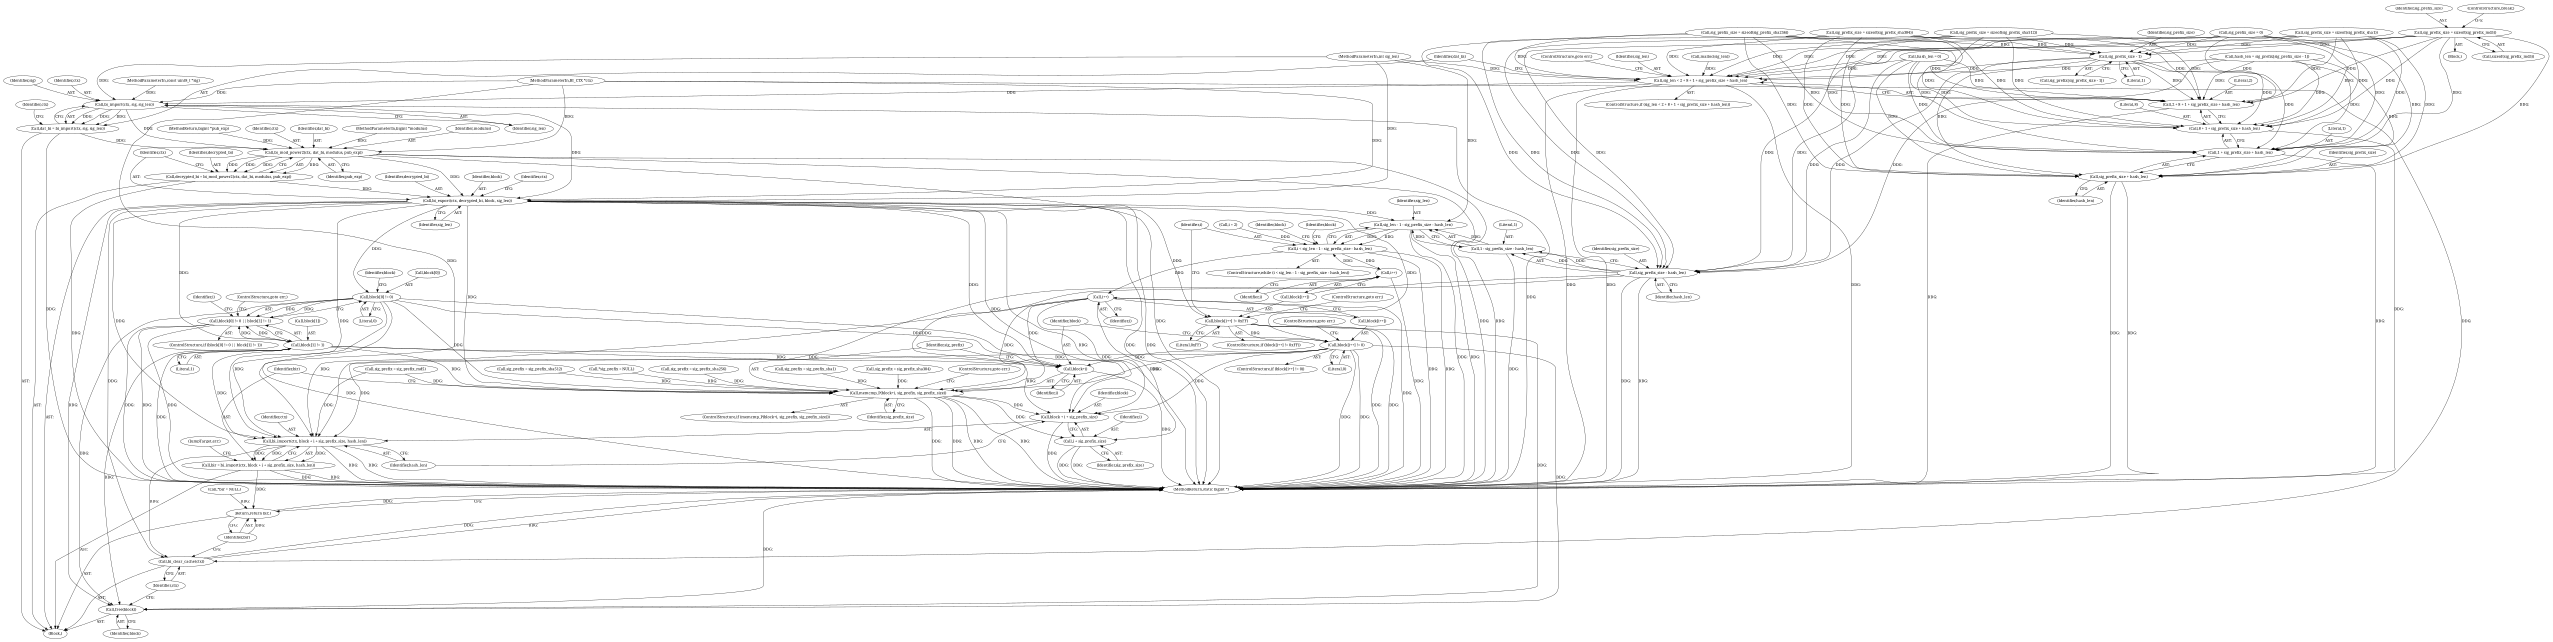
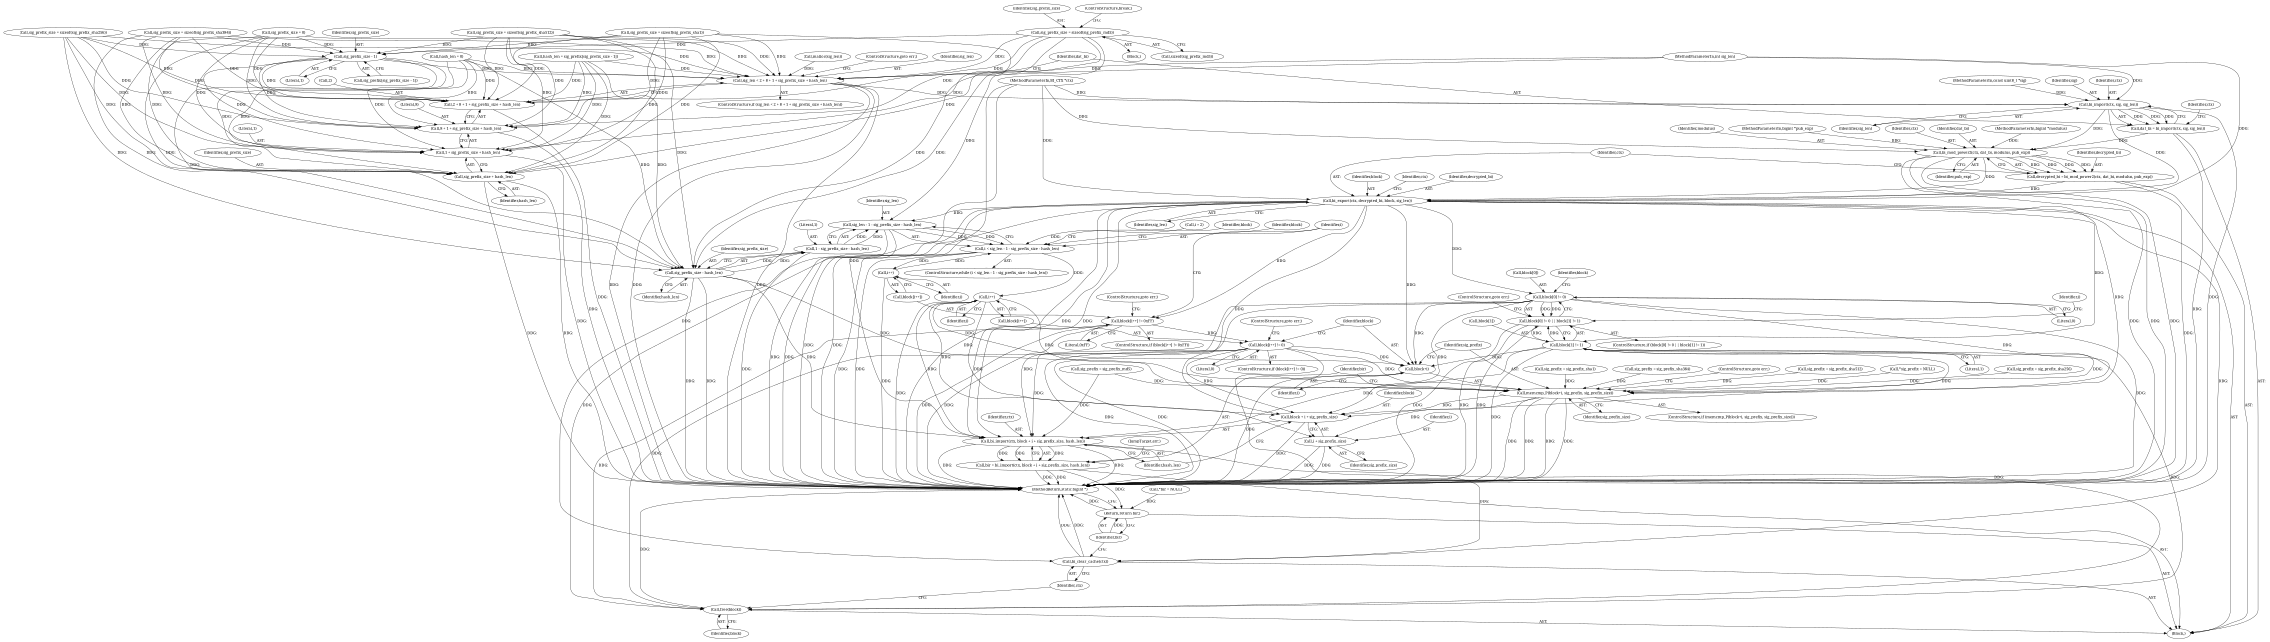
  digraph {
    fontname="Noto Serif"
    node [fontname="Noto Serif"]
    edge [fontname="Noto Serif"]
    n1 [label="(Call,sig_prefix_size = sizeof(sig_prefix_md5))"]
    n2 [label="(Call,sig_prefix_size - 1)"]
    n3 [label="(Call,sig_len < 2 + 8 + 1 + sig_prefix_size + hash_len)"]
    n4 [label="(Call,2 + 8 + 1 + sig_prefix_size + hash_len)"]
    n5 [label="(Call,8 + 1 + sig_prefix_size + hash_len)"]
    n6 [label="(Call,1 + sig_prefix_size + hash_len)"]
    n7 [label="(Call,sig_prefix_size + hash_len)"]
    n8 [label="(Call,sig_prefix_size - hash_len)"]
    n9 [label="(Block,)"]
    n10 [label="(Call,sizeof(sig_prefix_md5))"]
    n11 [label="(Call,sig_prefix[sig_prefix_size - 1])"]
    n12 [label="(Literal,1)"]
    n13 [label="(Call,bi_import(ctx, sig, sig_len))"]
    n14 [label="(MethodReturn,static bigint *)"]
    n15 [label="(ControlStructure,if (sig_len < 2 + 8 + 1 + sig_prefix_size + hash_len))"]
    n16 [label="(Identifier,hash_len)"]
    n17 [label="(Call,memcmp_P(block+i, sig_prefix, sig_prefix_size))"]
    n18 [label="(Call,bi_import(ctx, block + i + sig_prefix_size, hash_len))"]
    n19 [label="(Call,1 - sig_prefix_size - hash_len)"]
    n20 [label="(Identifier,hash_len)"]
    n21 [label="(Call,dat_bi = bi_import(ctx, sig, sig_len))"]
    n22 [label="(Call,bi_mod_power2(ctx, dat_bi, modulus, pub_exp))"]
    n23 [label="(Call,bi_export(ctx, decrypted_bi, block, sig_len))"]
    n24 [label="(Identifier,sig_len)"]
    n25 [label="(Return,return bir;)"]
    n26 [label="(Block,)"]
    n27 [label="(Call,decrypted_bi = bi_mod_power2(ctx, dat_bi, modulus, pub_exp))"]
    n28 [label="(Identifier,pub_exp)"]
    n29 [label="(Call,block[0] != 0)"]
    n30 [label="(Call,bi_clear_cache(ctx))"]
    n31 [label="(Call,block + i + sig_prefix_size)"]
    n32 [label="(Call,block+i)"]
    n33 [label="(Call,free(block))"]
    n34 [label="(Call,block[1] != 1)"]
    n35 [label="(Call,sig_len - 1 - sig_prefix_size - hash_len)"]
    n36 [label="(Call,block[i++] != 0xFF)"]
    n37 [label="(Call,block[i++] != 0)"]
    n38 [label="(Identifier,sig_len)"]
    n39 [label="(Call,block[0] != 0 || block[1] != 1)"]
    n40 [label="(Literal,0)"]
    n41 [label="(Call,i + sig_prefix_size)"]
    n42 [label="(Identifier,sig_prefix_size)"]
    n43 [label="(ControlStructure,if (memcmp_P(block+i, sig_prefix, sig_prefix_size)))"]
    n44 [label="(Call,bir = bi_import(ctx, block + i + sig_prefix_size, hash_len))"]
    n45 [label="(Identifier,hash_len)"]
    n46 [label="(Identifier,ctx)"]
    n47 [label="(Identifier,i)"]
    n48 [label="(Identifier,block)"]
    n49 [label="(Literal,1)"]
    n50 [label="(Call,i < sig_len - 1 - sig_prefix_size - hash_len)"]
    n51 [label="(Literal,0xFF)"]
    n52 [label="(ControlStructure,if (block[i++] != 0xFF))"]
    n53 [label="(Literal,0)"]
    n54 [label="(ControlStructure,if (block[i++] != 0))"]
    n55 [label="(ControlStructure,if (block[0] != 0 || block[1] != 1))"]
    n56 [label="(Identifier,sig_prefix_size)"]
    n57 [label="(Identifier,bir)"]
    n58 [label="(Call,i++)"]
    n59 [label="(Call,i++)"]
    n60 [label="(ControlStructure,while (i < sig_len - 1 - sig_prefix_size - hash_len))"]
    n61 [label="(Call,block[i++])"]
    n62 [label="(Identifier,i)"]
    n63 [label="(Identifier,i)"]
    n64 [label="(Call,block[i++])"]
    n65 [label="(Identifier,bir)"]
    n66 [label="(Call,i = 2)"]
    n67 [label="(Identifier,dat_bi)"]
    n68 [label="(Call,sig_prefix_size = sizeof(sig_prefix_sha384))"]
    n69 [label="(Call,sig_prefix = sig_prefix_md5)"]
    n70 [label="(Identifier,decrypted_bi)"]
    n71 [label="(Identifier,sig_prefix_size)"]
    n72 [label="(ControlStructure,goto err;)"]
    n73 [label="(Identifier,block)"]
    n74 [label="(ControlStructure,goto err;)"]
    n75 [label="(Call,malloc(sig_len))"]
    n76 [label="(Literal,1)"]
    n77 [label="(Call,sig_prefix_size = 0)"]
    n78 [label="(Identifier,sig_prefix_size)"]
    n79 [label="(Call,sig_prefix = sig_prefix_sha1)"]
    n80 [label="(Identifier,i)"]
    n81 [label="(Identifier,ctx)"]
    n82 [label="(Call,sig_prefix = sig_prefix_sha384)"]
    n83 [label="(Identifier,ctx)"]
-   n84 [label="(Literal,2)"]
+   n84 [label="(Call,2)"]
    n85 [label="(Call,*bir = NULL)"]
    n86 [label="(Identifier,sig_len)"]
    n87 [label="(Call,sig_prefix_size = sizeof(sig_prefix_sha256))"]
    n88 [label="(ControlStructure,goto err;)"]
    n89 [label="(Identifier,ctx)"]
    n90 [label="(Identifier,block)"]
    n91 [label="(JumpTarget,err:)"]
    n92 [label="(Call,block[0])"]
    n93 [label="(Call,hash_len = sig_prefix[sig_prefix_size - 1])"]
    n94 [label="(Identifier,i)"]
    n95 [label="(Identifier,block)"]
    n96 [label="(Call,sig_prefix_size = sizeof(sig_prefix_sha512))"]
    n97 [label="(Identifier,ctx)"]
    n98 [label="(Identifier,sig_len)"]
    n99 [label="(Call,sig_prefix_size = sizeof(sig_prefix_sha1))"]
    n100 [label="(MethodParameterIn,BI_CTX *ctx)"]
    n101 [label="(Identifier,dat_bi)"]
    n102 [label="(Literal,1)"]
    n103 [label="(MethodParameterIn,bigint *modulus)"]
    n104 [label="(MethodParameterIn,int sig_len)"]
    n105 [label="(Call,hash_len = 0)"]
    n106 [label="(Identifier,block)"]
    n107 [label="(ControlStructure,goto err;)"]
    n108 [label="(Identifier,sig_prefix_size)"]
    n109 [label="(Call,sig_prefix = sig_prefix_sha512)"]
    n110 [label="(Identifier,ctx)"]
    n111 [label="(Identifier,block)"]
    n112 [label="(Call,*sig_prefix = NULL)"]
    n113 [label="(Identifier,modulus)"]
    n114 [label="(Identifier,i)"]
    n115 [label="(ControlStructure,goto err;)"]
    n116 [label="(Identifier,sig_prefix_size)"]
    n117 [label="(Identifier,decrypted_bi)"]
    n118 [label="(ControlStructure,break;)"]
    n119 [label="(Identifier,block)"]
    n120 [label="(MethodParameterIn,const uint8_t *sig)"]
    n121 [label="(Identifier,sig)"]
    n122 [label="(Identifier,ctx)"]
    n123 [label="(Literal,8)"]
    n124 [label="(Identifier,sig_prefix)"]
    n125 [label="(Call,block[1])"]
    n126 [label="(Call,sig_prefix = sig_prefix_sha256)"]
-   n127 [label="(MethodReturn,bigint *pub_exp)"]
+   n127 [label="(MethodParameterIn,bigint *pub_exp)"]
    n1 -> n2 [label="DDG: "]
    n1 -> n3 [label="DDG: "]
    n1 -> n4 [label="DDG: "]
    n1 -> n5 [label="DDG: "]
    n1 -> n6 [label="DDG: "]
    n1 -> n7 [label="DDG: "]
    n1 -> n8 [label="DDG: "]
    n1 -> n9 [label="AST: "]
    n1 -> n10 [label="CFG: "]
    n2 -> n3 [label="DDG: "]
    n2 -> n4 [label="DDG: "]
    n2 -> n5 [label="DDG: "]
    n2 -> n6 [label="DDG: "]
    n2 -> n7 [label="DDG: "]
    n2 -> n8 [label="DDG: "]
    n2 -> n11 [label="AST: "]
    n2 -> n12 [label="CFG: "]
    n3 -> n4 [label="CFG: "]
    n3 -> n13 [label="DDG: "]
    n3 -> n14 [label="DDG: "]
    n3 -> n14 [label="DDG: "]
    n3 -> n14 [label="DDG: "]
    n3 -> n15 [label="AST: "]
    n4 -> n3 [label="AST: "]
    n4 -> n5 [label="CFG: "]
    n4 -> n14 [label="DDG: "]
    n5 -> n4 [label="AST: "]
    n5 -> n6 [label="CFG: "]
    n5 -> n14 [label="DDG: "]
    n6 -> n5 [label="AST: "]
    n6 -> n7 [label="CFG: "]
    n6 -> n14 [label="DDG: "]
    n7 -> n6 [label="AST: "]
    n7 -> n14 [label="DDG: "]
    n7 -> n14 [label="DDG: "]
    n7 -> n16 [label="CFG: "]
    n8 -> n14 [label="DDG: "]
    n8 -> n14 [label="DDG: "]
    n8 -> n17 [label="DDG: "]
    n8 -> n18 [label="DDG: "]
    n8 -> n19 [label="AST: "]
    n8 -> n19 [label="DDG: "]
    n8 -> n19 [label="DDG: "]
    n8 -> n20 [label="CFG: "]
    n10 -> n1 [label="AST: "]
    n11 -> n2 [label="CFG: "]
    n12 -> n2 [label="AST: "]
    n13 -> n14 [label="DDG: "]
    n13 -> n21 [label="AST: "]
    n13 -> n21 [label="DDG: "]
    n13 -> n21 [label="DDG: "]
    n13 -> n21 [label="DDG: "]
    n13 -> n22 [label="DDG: "]
    n13 -> n23 [label="DDG: "]
    n13 -> n24 [label="CFG: "]
    n14 -> n25 [label="CFG: "]
    n16 -> n7 [label="AST: "]
    n17 -> n14 [label="DDG: "]
    n17 -> n14 [label="DDG: "]
    n17 -> n14 [label="DDG: "]
    n17 -> n14 [label="DDG: "]
    n17 -> n31 [label="DDG: "]
    n17 -> n41 [label="DDG: "]
    n17 -> n42 [label="CFG: "]
    n17 -> n43 [label="AST: "]
    n18 -> n14 [label="DDG: "]
    n18 -> n14 [label="DDG: "]
    n18 -> n30 [label="DDG: "]
    n18 -> n44 [label="AST: "]
    n18 -> n44 [label="DDG: "]
    n18 -> n44 [label="DDG: "]
    n18 -> n44 [label="DDG: "]
    n18 -> n45 [label="CFG: "]
    n19 -> n8 [label="CFG: "]
    n19 -> n14 [label="DDG: "]
    n19 -> n35 [label="AST: "]
    n19 -> n35 [label="DDG: "]
    n19 -> n35 [label="DDG: "]
    n20 -> n8 [label="AST: "]
    n21 -> n13 [label="CFG: "]
    n21 -> n14 [label="DDG: "]
    n21 -> n22 [label="DDG: "]
    n21 -> n26 [label="AST: "]
    n22 -> n14 [label="DDG: "]
    n22 -> n14 [label="DDG: "]
    n22 -> n14 [label="DDG: "]
    n22 -> n23 [label="DDG: "]
    n22 -> n27 [label="AST: "]
    n22 -> n27 [label="DDG: "]
    n22 -> n27 [label="DDG: "]
    n22 -> n27 [label="DDG: "]
    n22 -> n27 [label="DDG: "]
    n22 -> n28 [label="CFG: "]
    n23 -> n14 [label="DDG: "]
    n23 -> n14 [label="DDG: "]
    n23 -> n14 [label="DDG: "]
    n23 -> n17 [label="DDG: "]
    n23 -> n18 [label="DDG: "]
    n23 -> n18 [label="DDG: "]
    n23 -> n26 [label="AST: "]
    n23 -> n29 [label="DDG: "]
    n23 -> n30 [label="DDG: "]
    n23 -> n31 [label="DDG: "]
    n23 -> n32 [label="DDG: "]
    n23 -> n33 [label="DDG: "]
    n23 -> n34 [label="DDG: "]
    n23 -> n35 [label="DDG: "]
    n23 -> n36 [label="DDG: "]
-   n23 -> n37 [label="DDG: "]
    n23 -> n38 [label="CFG: "]
    n24 -> n13 [label="AST: "]
    n25 -> n14 [label="DDG: "]
    n25 -> n26 [label="AST: "]
    n25 -> n57 [label="CFG: "]
    n27 -> n14 [label="DDG: "]
    n27 -> n22 [label="CFG: "]
    n27 -> n23 [label="DDG: "]
    n27 -> n26 [label="AST: "]
    n28 -> n22 [label="AST: "]
    n29 -> n14 [label="DDG: "]
    n29 -> n17 [label="DDG: "]
    n29 -> n18 [label="DDG: "]
    n29 -> n31 [label="DDG: "]
    n29 -> n32 [label="DDG: "]
    n29 -> n33 [label="DDG: "]
    n29 -> n39 [label="AST: "]
    n29 -> n39 [label="DDG: "]
    n29 -> n39 [label="DDG: "]
    n29 -> n40 [label="CFG: "]
    n30 -> n14 [label="DDG: "]
    n30 -> n14 [label="DDG: "]
    n30 -> n26 [label="AST: "]
    n30 -> n46 [label="CFG: "]
    n31 -> n14 [label="DDG: "]
    n31 -> n18 [label="AST: "]
    n31 -> n41 [label="CFG: "]
    n32 -> n14 [label="DDG: "]
    n32 -> n17 [label="AST: "]
    n32 -> n47 [label="CFG: "]
    n33 -> n14 [label="DDG: "]
    n33 -> n26 [label="AST: "]
    n33 -> n48 [label="CFG: "]
    n34 -> n14 [label="DDG: "]
    n34 -> n17 [label="DDG: "]
    n34 -> n18 [label="DDG: "]
    n34 -> n31 [label="DDG: "]
    n34 -> n32 [label="DDG: "]
    n34 -> n33 [label="DDG: "]
    n34 -> n39 [label="AST: "]
    n34 -> n39 [label="DDG: "]
    n34 -> n39 [label="DDG: "]
    n34 -> n49 [label="CFG: "]
    n35 -> n14 [label="DDG: "]
    n35 -> n14 [label="DDG: "]
    n35 -> n19 [label="CFG: "]
    n35 -> n50 [label="AST: "]
    n35 -> n50 [label="DDG: "]
    n35 -> n50 [label="DDG: "]
    n36 -> n14 [label="DDG: "]
    n36 -> n14 [label="DDG: "]
    n36 -> n33 [label="DDG: "]
    n36 -> n37 [label="DDG: "]
    n36 -> n51 [label="CFG: "]
    n36 -> n52 [label="AST: "]
    n37 -> n14 [label="DDG: "]
    n37 -> n14 [label="DDG: "]
    n37 -> n17 [label="DDG: "]
    n37 -> n18 [label="DDG: "]
    n37 -> n31 [label="DDG: "]
    n37 -> n32 [label="DDG: "]
    n37 -> n33 [label="DDG: "]
    n37 -> n53 [label="CFG: "]
    n37 -> n54 [label="AST: "]
    n38 -> n23 [label="AST: "]
    n39 -> n14 [label="DDG: "]
    n39 -> n14 [label="DDG: "]
    n39 -> n14 [label="DDG: "]
    n39 -> n29 [label="CFG: "]
    n39 -> n34 [label="CFG: "]
    n39 -> n55 [label="AST: "]
    n40 -> n29 [label="AST: "]
    n41 -> n14 [label="DDG: "]
    n41 -> n14 [label="DDG: "]
    n41 -> n31 [label="AST: "]
    n41 -> n56 [label="CFG: "]
    n42 -> n17 [label="AST: "]
    n44 -> n14 [label="DDG: "]
    n44 -> n14 [label="DDG: "]
    n44 -> n18 [label="CFG: "]
    n44 -> n25 [label="DDG: "]
    n44 -> n26 [label="AST: "]
    n45 -> n18 [label="AST: "]
    n45 -> n31 [label="CFG: "]
    n46 -> n30 [label="AST: "]
    n46 -> n33 [label="CFG: "]
    n47 -> n32 [label="AST: "]
    n48 -> n33 [label="AST: "]
    n49 -> n34 [label="AST: "]
    n50 -> n14 [label="DDG: "]
    n50 -> n14 [label="DDG: "]
    n50 -> n35 [label="CFG: "]
    n50 -> n58 [label="DDG: "]
    n50 -> n59 [label="DDG: "]
    n50 -> n60 [label="AST: "]
    n51 -> n36 [label="AST: "]
    n53 -> n37 [label="AST: "]
    n56 -> n41 [label="AST: "]
    n57 -> n25 [label="AST: "]
    n57 -> n25 [label="DDG: "]
    n57 -> n30 [label="CFG: "]
    n58 -> n14 [label="DDG: "]
    n58 -> n50 [label="DDG: "]
    n58 -> n61 [label="AST: "]
    n58 -> n62 [label="CFG: "]
    n59 -> n14 [label="DDG: "]
    n59 -> n17 [label="DDG: "]
    n59 -> n18 [label="DDG: "]
    n59 -> n31 [label="DDG: "]
    n59 -> n32 [label="DDG: "]
    n59 -> n41 [label="DDG: "]
    n59 -> n63 [label="CFG: "]
    n59 -> n64 [label="AST: "]
    n61 -> n36 [label="AST: "]
    n61 -> n58 [label="CFG: "]
    n62 -> n58 [label="AST: "]
    n63 -> n59 [label="AST: "]
    n64 -> n37 [label="AST: "]
    n64 -> n59 [label="CFG: "]
    n65 -> n17 [label="CFG: "]
    n65 -> n44 [label="AST: "]
    n66 -> n50 [label="DDG: "]
    n67 -> n3 [label="CFG: "]
    n67 -> n21 [label="AST: "]
    n68 -> n2 [label="DDG: "]
    n68 -> n3 [label="DDG: "]
    n68 -> n4 [label="DDG: "]
    n68 -> n5 [label="DDG: "]
    n68 -> n6 [label="DDG: "]
    n68 -> n7 [label="DDG: "]
    n68 -> n8 [label="DDG: "]
    n69 -> n17 [label="DDG: "]
    n69 -> n18 [label="DDG: "]
    n70 -> n27 [label="AST: "]
    n71 -> n1 [label="AST: "]
    n72 -> n39 [label="CFG: "]
    n73 -> n23 [label="AST: "]
    n74 -> n36 [label="CFG: "]
    n75 -> n3 [label="DDG: "]
    n76 -> n19 [label="AST: "]
    n77 -> n2 [label="DDG: "]
    n77 -> n3 [label="DDG: "]
    n77 -> n4 [label="DDG: "]
    n77 -> n5 [label="DDG: "]
    n77 -> n6 [label="DDG: "]
    n77 -> n7 [label="DDG: "]
    n77 -> n8 [label="DDG: "]
    n78 -> n7 [label="AST: "]
    n79 -> n17 [label="DDG: "]
    n80 -> n39 [label="CFG: "]
    n81 -> n13 [label="AST: "]
    n82 -> n17 [label="DDG: "]
    n83 -> n21 [label="CFG: "]
    n84 -> n4 [label="AST: "]
    n85 -> n25 [label="DDG: "]
    n86 -> n35 [label="AST: "]
    n87 -> n2 [label="DDG: "]
    n87 -> n3 [label="DDG: "]
    n87 -> n4 [label="DDG: "]
    n87 -> n5 [label="DDG: "]
    n87 -> n6 [label="DDG: "]
    n87 -> n7 [label="DDG: "]
    n87 -> n8 [label="DDG: "]
    n88 -> n3 [label="CFG: "]
    n89 -> n22 [label="AST: "]
    n90 -> n32 [label="AST: "]
    n90 -> n37 [label="CFG: "]
    n91 -> n44 [label="CFG: "]
    n92 -> n29 [label="AST: "]
    n93 -> n3 [label="DDG: "]
    n93 -> n4 [label="DDG: "]
    n93 -> n5 [label="DDG: "]
    n93 -> n6 [label="DDG: "]
    n93 -> n7 [label="DDG: "]
    n93 -> n8 [label="DDG: "]
    n94 -> n41 [label="AST: "]
    n95 -> n29 [label="CFG: "]
    n96 -> n2 [label="DDG: "]
    n96 -> n3 [label="DDG: "]
    n96 -> n4 [label="DDG: "]
    n96 -> n5 [label="DDG: "]
    n96 -> n6 [label="DDG: "]
    n96 -> n7 [label="DDG: "]
    n96 -> n8 [label="DDG: "]
    n97 -> n23 [label="CFG: "]
    n98 -> n3 [label="AST: "]
    n99 -> n2 [label="DDG: "]
    n99 -> n3 [label="DDG: "]
    n99 -> n4 [label="DDG: "]
    n99 -> n5 [label="DDG: "]
    n99 -> n6 [label="DDG: "]
    n99 -> n7 [label="DDG: "]
    n99 -> n8 [label="DDG: "]
    n100 -> n13 [label="DDG: "]
    n100 -> n18 [label="DDG: "]
    n100 -> n22 [label="DDG: "]
    n100 -> n23 [label="DDG: "]
    n100 -> n30 [label="DDG: "]
    n101 -> n22 [label="AST: "]
    n102 -> n6 [label="AST: "]
    n103 -> n22 [label="DDG: "]
    n104 -> n3 [label="DDG: "]
    n104 -> n13 [label="DDG: "]
    n104 -> n23 [label="DDG: "]
    n104 -> n35 [label="DDG: "]
    n105 -> n3 [label="DDG: "]
    n105 -> n4 [label="DDG: "]
    n105 -> n5 [label="DDG: "]
    n105 -> n6 [label="DDG: "]
    n105 -> n7 [label="DDG: "]
    n105 -> n8 [label="DDG: "]
    n106 -> n50 [label="CFG: "]
    n107 -> n17 [label="CFG: "]
    n108 -> n8 [label="AST: "]
    n109 -> n17 [label="DDG: "]
    n110 -> n23 [label="AST: "]
    n110 -> n27 [label="CFG: "]
    n111 -> n50 [label="CFG: "]
    n112 -> n17 [label="DDG: "]
    n113 -> n22 [label="AST: "]
    n114 -> n36 [label="CFG: "]
    n114 -> n50 [label="AST: "]
    n115 -> n37 [label="CFG: "]
    n116 -> n2 [label="AST: "]
    n117 -> n23 [label="AST: "]
    n118 -> n1 [label="CFG: "]
    n119 -> n31 [label="AST: "]
    n120 -> n13 [label="DDG: "]
    n121 -> n13 [label="AST: "]
    n122 -> n18 [label="AST: "]
    n123 -> n5 [label="AST: "]
    n124 -> n17 [label="AST: "]
    n124 -> n32 [label="CFG: "]
    n125 -> n34 [label="AST: "]
    n126 -> n17 [label="DDG: "]
    n127 -> n22 [label="DDG: "]
  }
